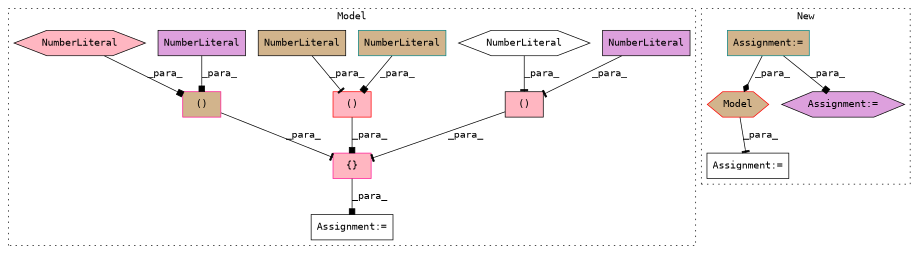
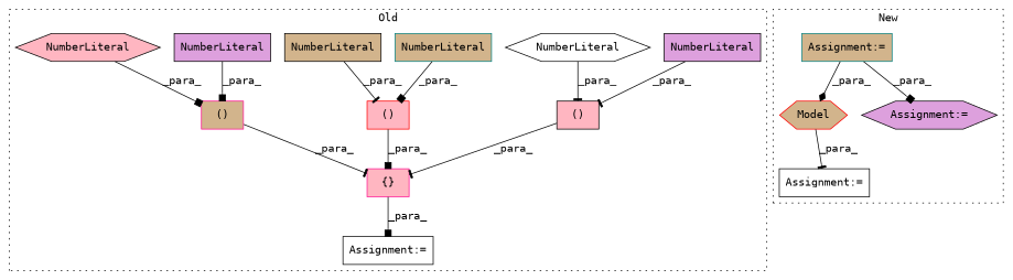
  digraph {
    fontname="DejaVu Sans Mono"
    node [a=34 l=1 s=2776 shape=box style=filled fillcolor=tan color=black fontname="DejaVu Sans Mono"]
    edge [arrowhead=box fontname="DejaVu Sans Mono"]
    n1 [a=4 l="1,1" label="{}" s="2839,2843" fillcolor=lightpink color=deeppink]
    n2 [a=7 label="Assignment:=" s=2818 fillcolor=white]
    n3 [a=106 l=15 label="()" fillcolor=lightpink color=red]
    n4 [label=NumberLiteral color=teal]
    n5 [a=106 l=31 label="()" s=2713 fillcolor=lightpink]
    n6 [label=NumberLiteral s=2743 fillcolor=plum]
    n7 [a=106 l=15 label="()" s=2684 color=deeppink]
    n8 [label=NumberLiteral s=2684 fillcolor=plum]
    n9 [l=2 label=NumberLiteral s=2713 shape=hexagon fillcolor=white]
    n10 [label=NumberLiteral s=2698 shape=hexagon fillcolor=lightpink]
    n11 [label=NumberLiteral s=2790]
    n12 [a=32 l="6,1" label=Model s="3377,3404" shape=hexagon color=red]
    n13 [a=7 label="Assignment:=" s=2805 color=teal]
    n14 [a=7 label="Assignment:=" s=3376 fillcolor=white]
    n15 [a=7 l=2 label="Assignment:=" s=2985 shape=hexagon fillcolor=plum]
    subgraph cluster_1 {
-     label=Model
+     label=Old
      style=dotted
      n1
      n2
      n3
      n4
      n5
      n6
      n7
      n8
      n9
      n10
      n11
    }
    subgraph cluster_2 {
      label=New
      style=dotted
      n12
      n13
      n14
      n15
    }
    n1 -> n2 [label=_para_]
    n3 -> n1 [label=_para_]
    n4 -> n3 [label=_para_]
    n5 -> n1 [label=_para_ arrowhead=tee]
    n6 -> n5 [label=_para_ arrowhead=tee]
    n7 -> n1 [label=_para_ arrowhead=tee]
    n8 -> n7 [label=_para_]
    n9 -> n5 [label=_para_ arrowhead=tee]
    n10 -> n7 [label=_para_]
    n11 -> n3 [label=_para_ arrowhead=tee]
    n12 -> n14 [label=_para_ arrowhead=tee]
    n13 -> n12 [label=_para_ arrowhead=diamond]
    n13 -> n15 [label=_para_]
  }
